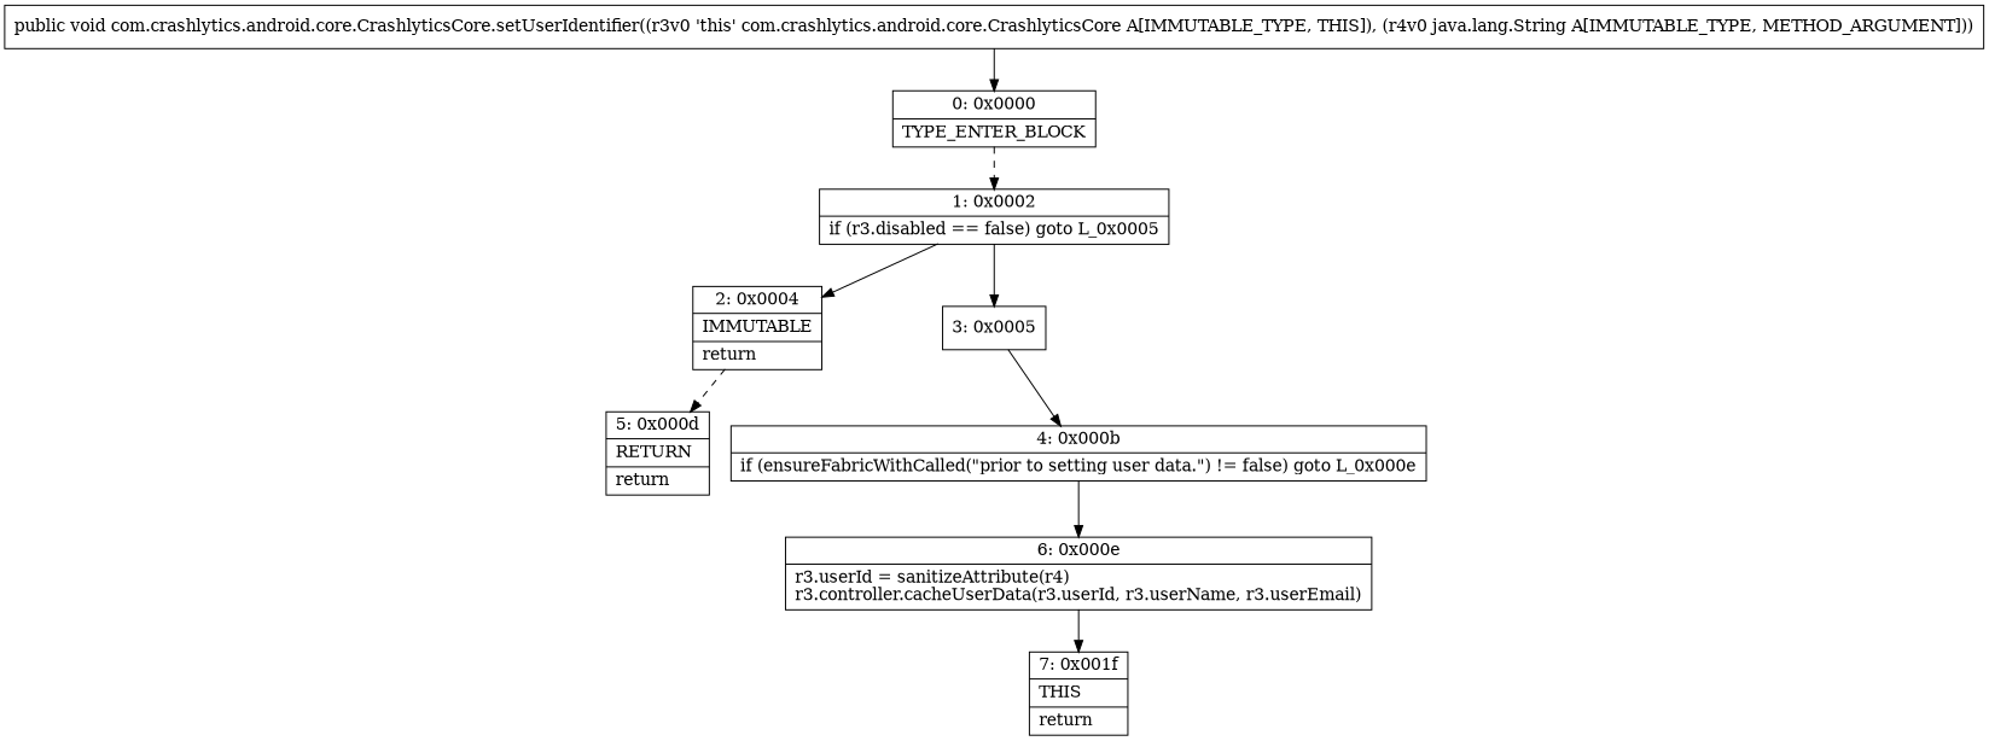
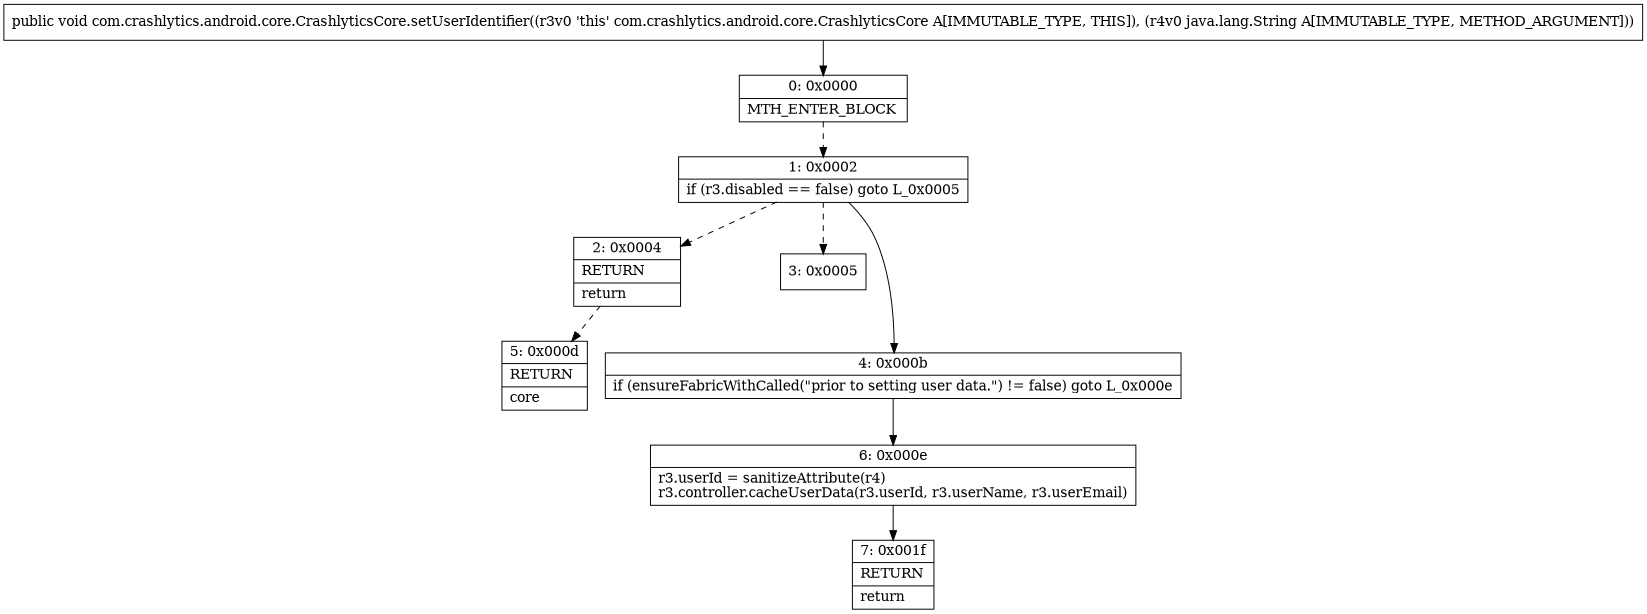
  digraph {
    node [shape=record]
-   n1 [label="{0\:\ 0x0000|TYPE_ENTER_BLOCK\l}"]
+   n1 [label="{0\:\ 0x0000|MTH_ENTER_BLOCK\l}"]
    n2 [label="{1\:\ 0x0002|if (r3.disabled == false) goto L_0x0005\l}"]
-   n3 [label="{2\:\ 0x0004|IMMUTABLE\l|return\l}"]
+   n3 [label="{2\:\ 0x0004|RETURN\l|return\l}"]
    n4 [label="{3\:\ 0x0005}"]
-   n5 [label="{5\:\ 0x000d|RETURN\l|return\l}"]
+   n5 [label="{5\:\ 0x000d|RETURN\l|core\l}"]
    n6 [label="{4\:\ 0x000b|if (ensureFabricWithCalled(\"prior to setting user data.\") != false) goto L_0x000e\l}"]
    n7 [label="{6\:\ 0x000e|r3.userId = sanitizeAttribute(r4)\lr3.controller.cacheUserData(r3.userId, r3.userName, r3.userEmail)\l}"]
-   n8 [label="{7\:\ 0x001f|THIS\l|return\l}"]
+   n8 [label="{7\:\ 0x001f|RETURN\l|return\l}"]
    n9 [label="{public void com.crashlytics.android.core.CrashlyticsCore.setUserIdentifier((r3v0 'this' com.crashlytics.android.core.CrashlyticsCore A[IMMUTABLE_TYPE, THIS]), (r4v0 java.lang.String A[IMMUTABLE_TYPE, METHOD_ARGUMENT])) }"]
    n1 -> n2 [style=dashed]
-   n2 -> n3 [style=solid]
-   n2 -> n4
+   n2 -> n3 [style=dashed]
+   n2 -> n4 [style=dashed]
    n3 -> n5 [style=dashed]
-   n4 -> n6
+   n2 -> n6
    n6 -> n7
    n7 -> n8
    n9 -> n1
  }
